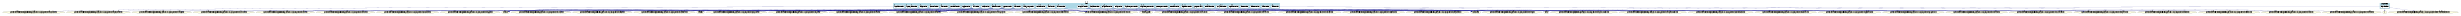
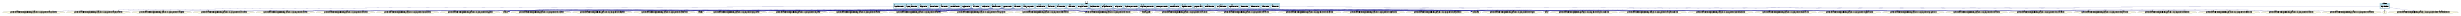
  digraph {
    compound=true
    rankdir=TB
    node [fillcolor=lightyellow shape=ellipse style=filled]
    edge [color=navy penwidth=1]
    n1 [fillcolor=white label="accordion.stories" shape=box]
    n2 [fillcolor=white label="alert.stories" shape=box]
    n3 [fillcolor=white label="aspect-ratio.stories" shape=box]
+   n4 [fillcolor=white label="avatar.stories" shape=box]
    n5 [fillcolor=white label="badge.stories" shape=box]
    n6 [fillcolor=white label="calendar.stories" shape=box]
    n7 [fillcolor=white label="card.stories" shape=box]
    n8 [fillcolor=white label="carousel.stories" shape=box]
    n9 [fillcolor=white label="checkbox.stories" shape=box]
    n10 [fillcolor=white label="collapsible.stories" shape=box]
    n11 [fillcolor=white label="command.stories" shape=box]
    n12 [fillcolor=white label="context-menu.stories" shape=box]
    n13 [fillcolor=white label="drawer.stories" shape=box]
    n14 [fillcolor=white label="dropdown-menu.stories" shape=box]
    n15 [fillcolor=white label="hover-card.stories" shape=box]
    n16 [fillcolor=white label="label.stories" shape=box]
    n17 [fillcolor=white label="menubar.stories" shape=box]
    n18 [fillcolor=white label="navigation-menu.stories" shape=box]
    n19 [fillcolor=white label="pagination.stories" shape=box]
    n20 [fillcolor=white label="popover.stories" shape=box]
    n21 [fillcolor=white label="progress.radio" shape=box]
    n22 [fillcolor=white label="radio-group.stories" shape=box]
    n23 [fillcolor=white label="resizable.stories" shape=box]
    n24 [fillcolor=white label="scroll-area.stories" shape=box]
    n25 [fillcolor=white label="separator.stories" shape=box]
    n26 [fillcolor=white label="sheet.stories" shape=box]
    n27 [fillcolor=white label="skeleton.stories" shape=box]
    n28 [fillcolor=white label="slider.stories" shape=box]
    n29 [fillcolor=white label="switch.stories" shape=box]
    n30 [fillcolor=white label="table.stories" shape=box]
    n31 [fillcolor=white label="tabs.stories" shape=box]
    n32 [fillcolor=white label="textarea.stories" shape=box]
    n33 [fillcolor=white label="toggle.stories" shape=box]
    n34 [fillcolor=white label="tooltip.stories" shape=box]
    n35 [fillcolor=white label=ObjModelTest shape=box]
    n36 [label=C__Users_ftbal_TEMPOPLANNER_TempoPlanner_1_src_components_ui_accordion_tsx]
    n37 [label=_radix_ui]
    n38 [label=C__Users_ftbal_TEMPOPLANNER_TempoPlanner_1_src_components_ui_alert_tsx]
    n39 [label=C__Users_ftbal_TEMPOPLANNER_TempoPlanner_1_src_components_ui_aspect_ratio_tsx]
    n40 [label=C__Users_ftbal_TEMPOPLANNER_TempoPlanner_1_src_components_ui_avatar_tsx]
    n41 [label=C__Users_ftbal_TEMPOPLANNER_TempoPlanner_1_src_components_ui_badge_tsx]
    n42 [label=react]
    n43 [label=C__Users_ftbal_TEMPOPLANNER_TempoPlanner_1_src_components_ui_calendar_tsx]
    n44 [label=C__Users_ftbal_TEMPOPLANNER_TempoPlanner_1_src_components_ui_popover_tsx]
    n45 [label=C__Users_ftbal_TEMPOPLANNER_TempoPlanner_1_src_components_ui_select_tsx]
    n46 [label=C__Users_ftbal_TEMPOPLANNER_TempoPlanner_1_src_components_ui_button_tsx]
    n47 [label=react_day_picker]
    n48 [label=date_fns]
    n49 [label=C__Users_ftbal_TEMPOPLANNER_TempoPlanner_1_src_components_ui_card_tsx]
    n50 [label=C__Users_ftbal_TEMPOPLANNER_TempoPlanner_1_src_components_ui_switch_tsx]
    n51 [label=C__Users_ftbal_TEMPOPLANNER_TempoPlanner_1_src_components_ui_input_tsx]
    n52 [label=C__Users_ftbal_TEMPOPLANNER_TempoPlanner_1_src_components_ui_label_tsx]
    n53 [label=C__Users_ftbal_TEMPOPLANNER_TempoPlanner_1_src_components_ui_carousel_tsx]
    n54 [label=C__Users_ftbal_TEMPOPLANNER_TempoPlanner_1_src_components_ui_checkbox_tsx]
    n55 [label=lucide_react]
    n56 [label=C__Users_ftbal_TEMPOPLANNER_TempoPlanner_1_src_components_ui_collapsible_tsx]
    n57 [label=C__Users_ftbal_TEMPOPLANNER_TempoPlanner_1_src_components_ui_command_tsx]
    n58 [label=C__Users_ftbal_TEMPOPLANNER_TempoPlanner_1_src_components_ui_context_menu_tsx]
    n59 [label=C__Users_ftbal_TEMPOPLANNER_TempoPlanner_1_src_components_ui_drawer_tsx]
    n60 [label=C__Users_ftbal_TEMPOPLANNER_TempoPlanner_1_src_components_ui_dropdown_menu_tsx]
    n61 [label=C__Users_ftbal_TEMPOPLANNER_TempoPlanner_1_src_components_ui_hover_card_tsx]
    n62 [label=C__Users_ftbal_TEMPOPLANNER_TempoPlanner_1_src_components_ui_menubar_tsx]
    n63 [label=C__Users_ftbal_TEMPOPLANNER_TempoPlanner_1_src_components_ui_navigation_menu_tsx]
    n64 [label=C__Users_ftbal_TEMPOPLANNER_TempoPlanner_1_src_components_ui_pagination_tsx]
    n65 [label=C__Users_ftbal_TEMPOPLANNER_TempoPlanner_1_src_components_ui_progress_tsx]
    n66 [label=C__Users_ftbal_TEMPOPLANNER_TempoPlanner_1_src_components_ui_radio_group_tsx]
    n67 [label=C__Users_ftbal_TEMPOPLANNER_TempoPlanner_1_src_components_ui_resizable_tsx]
    n68 [label=C__Users_ftbal_TEMPOPLANNER_TempoPlanner_1_src_components_ui_scroll_area_tsx]
    n69 [label=C__Users_ftbal_TEMPOPLANNER_TempoPlanner_1_src_components_ui_separator_tsx]
    n70 [label=C__Users_ftbal_TEMPOPLANNER_TempoPlanner_1_src_components_ui_sheet_tsx]
    n71 [label=C__Users_ftbal_TEMPOPLANNER_TempoPlanner_1_src_components_ui_skeleton_tsx]
    n72 [label=C__Users_ftbal_TEMPOPLANNER_TempoPlanner_1_src_components_ui_slider_tsx]
    n73 [label=C__Users_ftbal_TEMPOPLANNER_TempoPlanner_1_src_components_ui_table_tsx]
    n74 [label=C__Users_ftbal_TEMPOPLANNER_TempoPlanner_1_src_components_ui_tabs_tsx]
    n75 [label=C__Users_ftbal_TEMPOPLANNER_TempoPlanner_1_src_components_ui_textarea_tsx]
    n76 [label=C__Users_ftbal_TEMPOPLANNER_TempoPlanner_1_src_components_ui_toggle_tsx]
    n77 [label=C__Users_ftbal_TEMPOPLANNER_TempoPlanner_1_src_components_ui_tooltip_tsx]
    n78 [label=_]
    n79 [label=C__Users_ftbal_TEMPOPLANNER_TempoPlanner_1_src_components_ThreeMaterialRenderer_tsx]
    subgraph cluster_1 {
      color=lightblue
      label=area
      style=filled
      n1
      n2
      n3
+     n4
      n5
      n6
      n7
      n8
      n9
      n10
      n11
      n12
      n13
      n14
      n15
      n16
      n17
      n18
      n19
      n20
      n21
      n22
      n23
      n24
      n25
      n26
      n27
      n28
      n29
      n30
      n31
      n32
      n33
      n34
    }
    subgraph cluster_2 {
      color=lightblue
-     label=components
+     label=skeleton
      style=filled
      n35
    }
    n1 -> n36
    n2 -> n37
    n2 -> n38
    n3 -> n39
+   n4 -> n40
    n5 -> n41
    n6 -> n37
    n6 -> n42
    n6 -> n43
    n6 -> n44
    n6 -> n45
    n6 -> n46
    n6 -> n47
    n6 -> n48
    n7 -> n37
    n7 -> n45
    n7 -> n46
    n7 -> n49
    n7 -> n50
    n7 -> n51
    n7 -> n52
    n8 -> n49
    n8 -> n53
    n9 -> n54
    n10 -> n46
    n10 -> n55
    n10 -> n56
    n11 -> n37
    n11 -> n57
    n12 -> n58
    n13 -> n46
    n13 -> n59
    n14 -> n46
    n14 -> n55
    n14 -> n60
    n15 -> n40
    n15 -> n46
    n15 -> n55
    n15 -> n61
    n16 -> n52
    n16 -> n55
    n17 -> n62
    n18 -> n47
    n18 -> n63
    n19 -> n64
    n20 -> n44
    n20 -> n46
    n20 -> n51
    n20 -> n52
    n21 -> n65
    n22 -> n52
    n22 -> n66
    n23 -> n67
    n24 -> n68
    n24 -> n69
    n25 -> n69
    n26 -> n70
    n27 -> n71
    n28 -> n72
    n29 -> n50
    n29 -> n52
    n30 -> n73
    n31 -> n46
    n31 -> n51
    n31 -> n52
    n31 -> n74
    n32 -> n46
    n32 -> n52
    n32 -> n75
    n33 -> n37
    n33 -> n76
    n34 -> n46
    n34 -> n55
    n34 -> n77
    n35 -> n42
    n35 -> n78
    n35 -> n79
  }
